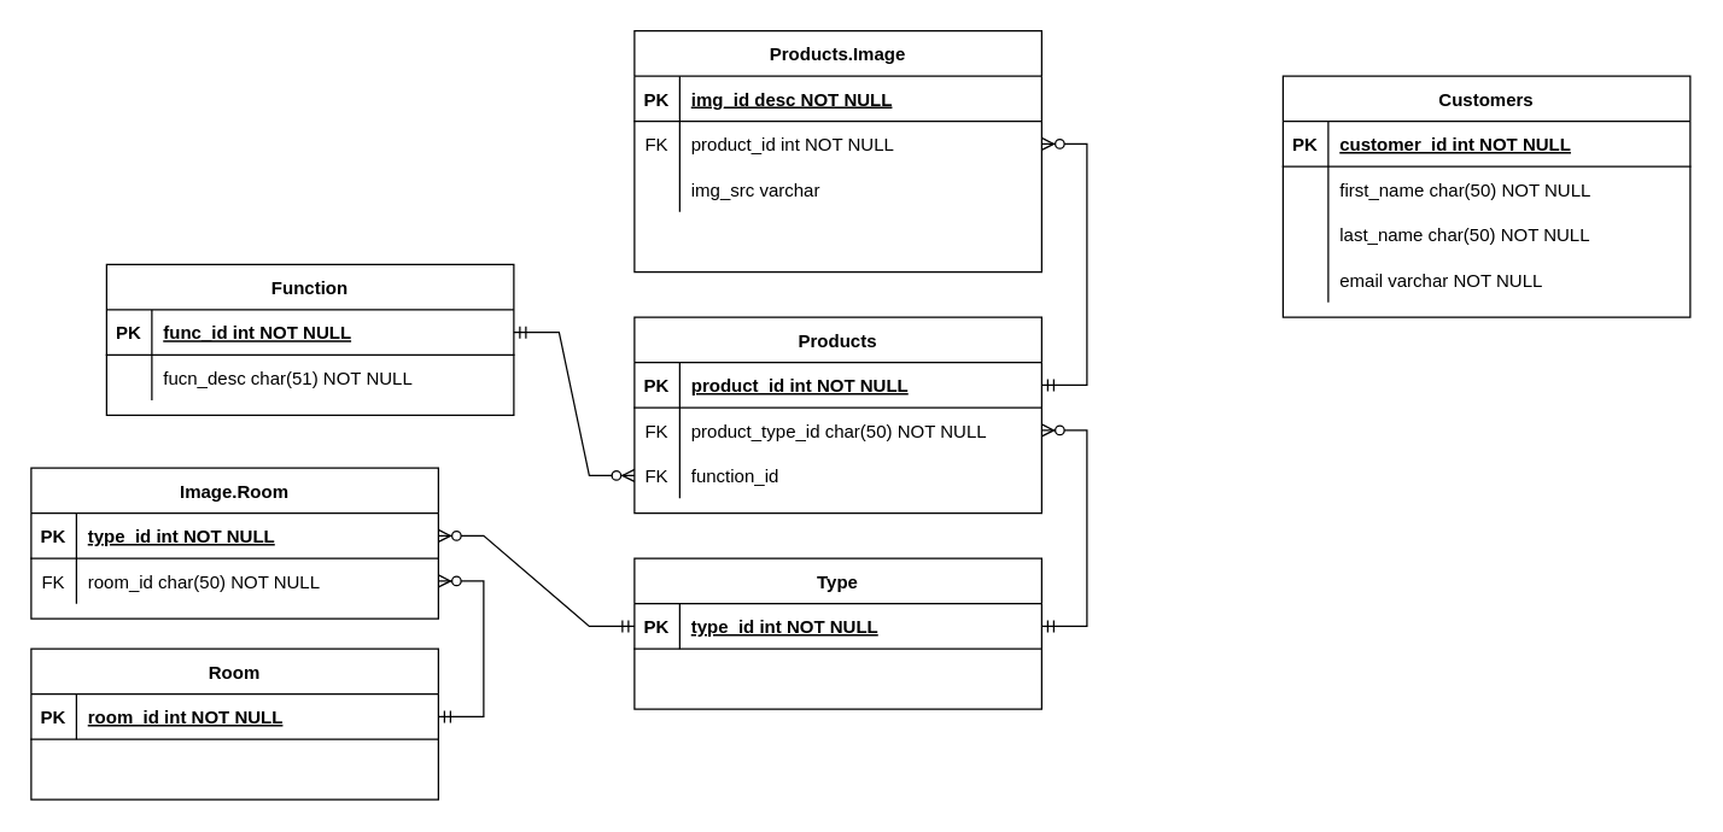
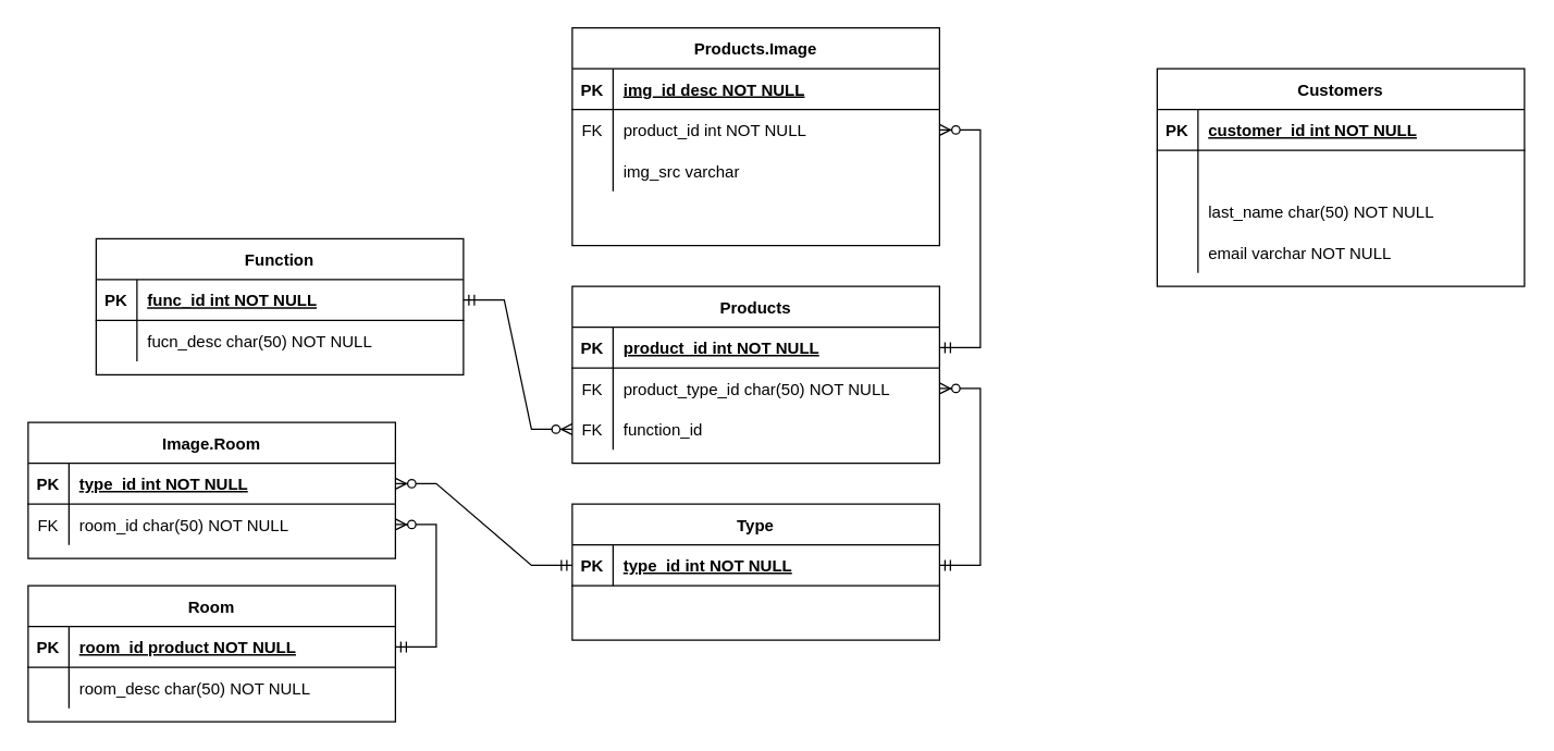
  <mxCell id="0" />
  <mxCell id="1" parent="0" />
  <mxCell id="2" value="Customers" style="shape=table;startSize=30;container=1;collapsible=1;childLayout=tableLayout;fixedRows=1;rowLines=0;fontStyle=1;align=center;resizeLast=1;" parent="1" vertex="1"><mxGeometry x="850" y="50" width="270" height="160" as="geometry" /></mxCell>
  <mxCell id="3" value="" style="shape=partialRectangle;collapsible=0;dropTarget=0;pointerEvents=0;fillColor=none;points=[[0,0.5],[1,0.5]];portConstraint=eastwest;top=0;left=0;right=0;bottom=1;" parent="2" vertex="1"><mxGeometry y="30" width="270" height="30" as="geometry" /></mxCell>
  <mxCell id="4" value="PK" style="shape=partialRectangle;overflow=hidden;connectable=0;fillColor=none;top=0;left=0;bottom=0;right=0;fontStyle=1;" parent="3" vertex="1"><mxGeometry width="30" height="30" as="geometry"><mxRectangle width="30" height="30" as="alternateBounds" /></mxGeometry></mxCell>
  <mxCell id="5" value="customer_id int NOT NULL " style="shape=partialRectangle;overflow=hidden;connectable=0;fillColor=none;top=0;left=0;bottom=0;right=0;align=left;spacingLeft=6;fontStyle=5;" parent="3" vertex="1"><mxGeometry x="30" width="240" height="30" as="geometry"><mxRectangle width="240" height="30" as="alternateBounds" /></mxGeometry></mxCell>
  <mxCell id="6" value="" style="shape=partialRectangle;collapsible=0;dropTarget=0;pointerEvents=0;fillColor=none;points=[[0,0.5],[1,0.5]];portConstraint=eastwest;top=0;left=0;right=0;bottom=0;" parent="2" vertex="1"><mxGeometry y="60" width="270" height="30" as="geometry" /></mxCell>
  <mxCell id="7" value="" style="shape=partialRectangle;overflow=hidden;connectable=0;fillColor=none;top=0;left=0;bottom=0;right=0;" parent="6" vertex="1"><mxGeometry width="30" height="30" as="geometry"><mxRectangle width="30" height="30" as="alternateBounds" /></mxGeometry></mxCell>
- <mxCell id="8" value="first_name char(50) NOT NULL" style="shape=partialRectangle;overflow=hidden;connectable=0;fillColor=none;top=0;left=0;bottom=0;right=0;align=left;spacingLeft=6;" parent="6" vertex="1"><mxGeometry x="30" width="240" height="30" as="geometry"><mxRectangle width="240" height="30" as="alternateBounds" /></mxGeometry></mxCell>
  <mxCell id="9" style="shape=partialRectangle;collapsible=0;dropTarget=0;pointerEvents=0;fillColor=none;points=[[0,0.5],[1,0.5]];portConstraint=eastwest;top=0;left=0;right=0;bottom=0;" parent="2" vertex="1"><mxGeometry y="90" width="270" height="30" as="geometry" /></mxCell>
  <mxCell id="10" style="shape=partialRectangle;overflow=hidden;connectable=0;fillColor=none;top=0;left=0;bottom=0;right=0;" parent="9" vertex="1"><mxGeometry width="30" height="30" as="geometry"><mxRectangle width="30" height="30" as="alternateBounds" /></mxGeometry></mxCell>
  <mxCell id="11" value="last_name char(50) NOT NULL" style="shape=partialRectangle;overflow=hidden;connectable=0;fillColor=none;top=0;left=0;bottom=0;right=0;align=left;spacingLeft=6;" parent="9" vertex="1"><mxGeometry x="30" width="240" height="30" as="geometry"><mxRectangle width="240" height="30" as="alternateBounds" /></mxGeometry></mxCell>
  <mxCell id="12" style="shape=partialRectangle;collapsible=0;dropTarget=0;pointerEvents=0;fillColor=none;points=[[0,0.5],[1,0.5]];portConstraint=eastwest;top=0;left=0;right=0;bottom=0;" parent="2" vertex="1"><mxGeometry y="120" width="270" height="30" as="geometry" /></mxCell>
  <mxCell id="13" style="shape=partialRectangle;overflow=hidden;connectable=0;fillColor=none;top=0;left=0;bottom=0;right=0;" parent="12" vertex="1"><mxGeometry width="30" height="30" as="geometry"><mxRectangle width="30" height="30" as="alternateBounds" /></mxGeometry></mxCell>
  <mxCell id="14" value="email varchar NOT NULL" style="shape=partialRectangle;overflow=hidden;connectable=0;fillColor=none;top=0;left=0;bottom=0;right=0;align=left;spacingLeft=6;" parent="12" vertex="1"><mxGeometry x="30" width="240" height="30" as="geometry"><mxRectangle width="240" height="30" as="alternateBounds" /></mxGeometry></mxCell>
  <mxCell id="15" value="Products" style="shape=table;startSize=30;container=1;collapsible=1;childLayout=tableLayout;fixedRows=1;rowLines=0;fontStyle=1;align=center;resizeLast=1;" parent="1" vertex="1"><mxGeometry x="420" y="210" width="270" height="130" as="geometry" /></mxCell>
  <mxCell id="16" value="" style="shape=partialRectangle;collapsible=0;dropTarget=0;pointerEvents=0;fillColor=none;points=[[0,0.5],[1,0.5]];portConstraint=eastwest;top=0;left=0;right=0;bottom=1;" parent="15" vertex="1"><mxGeometry y="30" width="270" height="30" as="geometry" /></mxCell>
  <mxCell id="17" value="PK" style="shape=partialRectangle;overflow=hidden;connectable=0;fillColor=none;top=0;left=0;bottom=0;right=0;fontStyle=1;" parent="16" vertex="1"><mxGeometry width="30" height="30" as="geometry"><mxRectangle width="30" height="30" as="alternateBounds" /></mxGeometry></mxCell>
  <mxCell id="18" value="product_id int NOT NULL " style="shape=partialRectangle;overflow=hidden;connectable=0;fillColor=none;top=0;left=0;bottom=0;right=0;align=left;spacingLeft=6;fontStyle=5;" parent="16" vertex="1"><mxGeometry x="30" width="240" height="30" as="geometry"><mxRectangle width="240" height="30" as="alternateBounds" /></mxGeometry></mxCell>
  <mxCell id="19" value="" style="shape=partialRectangle;collapsible=0;dropTarget=0;pointerEvents=0;fillColor=none;points=[[0,0.5],[1,0.5]];portConstraint=eastwest;top=0;left=0;right=0;bottom=0;" parent="15" vertex="1"><mxGeometry y="60" width="270" height="30" as="geometry" /></mxCell>
  <mxCell id="20" value="FK" style="shape=partialRectangle;overflow=hidden;connectable=0;fillColor=none;top=0;left=0;bottom=0;right=0;" parent="19" vertex="1"><mxGeometry width="30" height="30" as="geometry"><mxRectangle width="30" height="30" as="alternateBounds" /></mxGeometry></mxCell>
  <mxCell id="21" value="product_type_id char(50) NOT NULL" style="shape=partialRectangle;overflow=hidden;connectable=0;fillColor=none;top=0;left=0;bottom=0;right=0;align=left;spacingLeft=6;" parent="19" vertex="1"><mxGeometry x="30" width="240" height="30" as="geometry"><mxRectangle width="240" height="30" as="alternateBounds" /></mxGeometry></mxCell>
  <mxCell id="22" style="shape=partialRectangle;collapsible=0;dropTarget=0;pointerEvents=0;fillColor=none;points=[[0,0.5],[1,0.5]];portConstraint=eastwest;top=0;left=0;right=0;bottom=0;" parent="15" vertex="1"><mxGeometry y="90" width="270" height="30" as="geometry" /></mxCell>
  <mxCell id="23" value="FK" style="shape=partialRectangle;overflow=hidden;connectable=0;fillColor=none;top=0;left=0;bottom=0;right=0;" parent="22" vertex="1"><mxGeometry width="30" height="30" as="geometry"><mxRectangle width="30" height="30" as="alternateBounds" /></mxGeometry></mxCell>
  <mxCell id="24" value="function_id" style="shape=partialRectangle;overflow=hidden;connectable=0;fillColor=none;top=0;left=0;bottom=0;right=0;align=left;spacingLeft=6;" parent="22" vertex="1"><mxGeometry x="30" width="240" height="30" as="geometry"><mxRectangle width="240" height="30" as="alternateBounds" /></mxGeometry></mxCell>
  <mxCell id="25" value="Products.Image" style="shape=table;startSize=30;container=1;collapsible=1;childLayout=tableLayout;fixedRows=1;rowLines=0;fontStyle=1;align=center;resizeLast=1;" parent="1" vertex="1"><mxGeometry x="420" y="20" width="270" height="160" as="geometry" /></mxCell>
  <mxCell id="26" value="" style="shape=partialRectangle;collapsible=0;dropTarget=0;pointerEvents=0;fillColor=none;points=[[0,0.5],[1,0.5]];portConstraint=eastwest;top=0;left=0;right=0;bottom=1;" parent="25" vertex="1"><mxGeometry y="30" width="270" height="30" as="geometry" /></mxCell>
  <mxCell id="27" value="PK" style="shape=partialRectangle;overflow=hidden;connectable=0;fillColor=none;top=0;left=0;bottom=0;right=0;fontStyle=1;" parent="26" vertex="1"><mxGeometry width="30" height="30" as="geometry"><mxRectangle width="30" height="30" as="alternateBounds" /></mxGeometry></mxCell>
  <mxCell id="28" value="img_id desc NOT NULL " style="shape=partialRectangle;overflow=hidden;connectable=0;fillColor=none;top=0;left=0;bottom=0;right=0;align=left;spacingLeft=6;fontStyle=5;" parent="26" vertex="1"><mxGeometry x="30" width="240" height="30" as="geometry"><mxRectangle width="240" height="30" as="alternateBounds" /></mxGeometry></mxCell>
  <mxCell id="29" style="shape=partialRectangle;collapsible=0;dropTarget=0;pointerEvents=0;fillColor=none;points=[[0,0.5],[1,0.5]];portConstraint=eastwest;top=0;left=0;right=0;bottom=0;" parent="25" vertex="1"><mxGeometry y="60" width="270" height="30" as="geometry" /></mxCell>
  <mxCell id="30" value="FK" style="shape=partialRectangle;overflow=hidden;connectable=0;fillColor=none;top=0;left=0;bottom=0;right=0;" parent="29" vertex="1"><mxGeometry width="30" height="30" as="geometry"><mxRectangle width="30" height="30" as="alternateBounds" /></mxGeometry></mxCell>
  <mxCell id="31" value="product_id int NOT NULL" style="shape=partialRectangle;overflow=hidden;connectable=0;fillColor=none;top=0;left=0;bottom=0;right=0;align=left;spacingLeft=6;" parent="29" vertex="1"><mxGeometry x="30" width="240" height="30" as="geometry"><mxRectangle width="240" height="30" as="alternateBounds" /></mxGeometry></mxCell>
  <mxCell id="32" value="" style="shape=partialRectangle;collapsible=0;dropTarget=0;pointerEvents=0;fillColor=none;points=[[0,0.5],[1,0.5]];portConstraint=eastwest;top=0;left=0;right=0;bottom=0;" parent="25" vertex="1"><mxGeometry y="90" width="270" height="30" as="geometry" /></mxCell>
  <mxCell id="33" value="" style="shape=partialRectangle;overflow=hidden;connectable=0;fillColor=none;top=0;left=0;bottom=0;right=0;" parent="32" vertex="1"><mxGeometry width="30" height="30" as="geometry"><mxRectangle width="30" height="30" as="alternateBounds" /></mxGeometry></mxCell>
  <mxCell id="34" value="img_src varchar" style="shape=partialRectangle;overflow=hidden;connectable=0;fillColor=none;top=0;left=0;bottom=0;right=0;align=left;spacingLeft=6;" parent="32" vertex="1"><mxGeometry x="30" width="240" height="30" as="geometry"><mxRectangle width="240" height="30" as="alternateBounds" /></mxGeometry></mxCell>
  <mxCell id="35" value="Function" style="shape=table;startSize=30;container=1;collapsible=1;childLayout=tableLayout;fixedRows=1;rowLines=0;fontStyle=1;align=center;resizeLast=1;" parent="1" vertex="1"><mxGeometry x="70" y="175" width="270" height="100" as="geometry" /></mxCell>
  <mxCell id="36" value="" style="shape=partialRectangle;collapsible=0;dropTarget=0;pointerEvents=0;fillColor=none;points=[[0,0.5],[1,0.5]];portConstraint=eastwest;top=0;left=0;right=0;bottom=1;" parent="35" vertex="1"><mxGeometry y="30" width="270" height="30" as="geometry" /></mxCell>
  <mxCell id="37" value="PK" style="shape=partialRectangle;overflow=hidden;connectable=0;fillColor=none;top=0;left=0;bottom=0;right=0;fontStyle=1;" parent="36" vertex="1"><mxGeometry width="30" height="30" as="geometry"><mxRectangle width="30" height="30" as="alternateBounds" /></mxGeometry></mxCell>
  <mxCell id="38" value="func_id int NOT NULL " style="shape=partialRectangle;overflow=hidden;connectable=0;fillColor=none;top=0;left=0;bottom=0;right=0;align=left;spacingLeft=6;fontStyle=5;" parent="36" vertex="1"><mxGeometry x="30" width="240" height="30" as="geometry"><mxRectangle width="240" height="30" as="alternateBounds" /></mxGeometry></mxCell>
  <mxCell id="39" value="" style="shape=partialRectangle;collapsible=0;dropTarget=0;pointerEvents=0;fillColor=none;points=[[0,0.5],[1,0.5]];portConstraint=eastwest;top=0;left=0;right=0;bottom=0;" parent="35" vertex="1"><mxGeometry y="60" width="270" height="30" as="geometry" /></mxCell>
  <mxCell id="40" value="" style="shape=partialRectangle;overflow=hidden;connectable=0;fillColor=none;top=0;left=0;bottom=0;right=0;" parent="39" vertex="1"><mxGeometry width="30" height="30" as="geometry"><mxRectangle width="30" height="30" as="alternateBounds" /></mxGeometry></mxCell>
- <mxCell id="41" value="fucn_desc char(51) NOT NULL" style="shape=partialRectangle;overflow=hidden;connectable=0;fillColor=none;top=0;left=0;bottom=0;right=0;align=left;spacingLeft=6;" parent="39" vertex="1"><mxGeometry x="30" width="240" height="30" as="geometry"><mxRectangle width="240" height="30" as="alternateBounds" /></mxGeometry></mxCell>
+ <mxCell id="41" value="fucn_desc char(50) NOT NULL" style="shape=partialRectangle;overflow=hidden;connectable=0;fillColor=none;top=0;left=0;bottom=0;right=0;align=left;spacingLeft=6;" parent="39" vertex="1"><mxGeometry x="30" width="240" height="30" as="geometry"><mxRectangle width="240" height="30" as="alternateBounds" /></mxGeometry></mxCell>
  <mxCell id="42" value="Type" style="shape=table;startSize=30;container=1;collapsible=1;childLayout=tableLayout;fixedRows=1;rowLines=0;fontStyle=1;align=center;resizeLast=1;" parent="1" vertex="1"><mxGeometry x="420" y="370" width="270" height="100" as="geometry" /></mxCell>
  <mxCell id="43" value="" style="shape=partialRectangle;collapsible=0;dropTarget=0;pointerEvents=0;fillColor=none;points=[[0,0.5],[1,0.5]];portConstraint=eastwest;top=0;left=0;right=0;bottom=1;" parent="42" vertex="1"><mxGeometry y="30" width="270" height="30" as="geometry" /></mxCell>
  <mxCell id="44" value="PK" style="shape=partialRectangle;overflow=hidden;connectable=0;fillColor=none;top=0;left=0;bottom=0;right=0;fontStyle=1;" parent="43" vertex="1"><mxGeometry width="30" height="30" as="geometry"><mxRectangle width="30" height="30" as="alternateBounds" /></mxGeometry></mxCell>
  <mxCell id="45" value="type_id int NOT NULL " style="shape=partialRectangle;overflow=hidden;connectable=0;fillColor=none;top=0;left=0;bottom=0;right=0;align=left;spacingLeft=6;fontStyle=5;" parent="43" vertex="1"><mxGeometry x="30" width="240" height="30" as="geometry"><mxRectangle width="240" height="30" as="alternateBounds" /></mxGeometry></mxCell>
  <mxCell id="46" style="shape=partialRectangle;collapsible=0;dropTarget=0;pointerEvents=0;fillColor=none;points=[[0,0.5],[1,0.5]];portConstraint=eastwest;top=0;left=0;right=0;bottom=0;" parent="42" vertex="1"><mxGeometry y="60" width="270" height="30" as="geometry" /></mxCell>
  <mxCell id="47" style="shape=partialRectangle;overflow=hidden;connectable=0;fillColor=none;top=0;left=0;bottom=0;right=0;" parent="46" vertex="1"><mxGeometry width="30" height="30" as="geometry"><mxRectangle width="30" height="30" as="alternateBounds" /></mxGeometry></mxCell>
  <mxCell id="48" value="Room" style="shape=table;startSize=30;container=1;collapsible=1;childLayout=tableLayout;fixedRows=1;rowLines=0;fontStyle=1;align=center;resizeLast=1;" parent="1" vertex="1"><mxGeometry x="20" y="430" width="270" height="100" as="geometry" /></mxCell>
  <mxCell id="49" value="" style="shape=partialRectangle;collapsible=0;dropTarget=0;pointerEvents=0;fillColor=none;points=[[0,0.5],[1,0.5]];portConstraint=eastwest;top=0;left=0;right=0;bottom=1;" parent="48" vertex="1"><mxGeometry y="30" width="270" height="30" as="geometry" /></mxCell>
  <mxCell id="50" value="PK" style="shape=partialRectangle;overflow=hidden;connectable=0;fillColor=none;top=0;left=0;bottom=0;right=0;fontStyle=1;" parent="49" vertex="1"><mxGeometry width="30" height="30" as="geometry"><mxRectangle width="30" height="30" as="alternateBounds" /></mxGeometry></mxCell>
- <mxCell id="51" value="room_id int NOT NULL " style="shape=partialRectangle;overflow=hidden;connectable=0;fillColor=none;top=0;left=0;bottom=0;right=0;align=left;spacingLeft=6;fontStyle=5;" parent="49" vertex="1"><mxGeometry x="30" width="240" height="30" as="geometry"><mxRectangle width="240" height="30" as="alternateBounds" /></mxGeometry></mxCell>
+ <mxCell id="51" value="room_id product NOT NULL " style="shape=partialRectangle;overflow=hidden;connectable=0;fillColor=none;top=0;left=0;bottom=0;right=0;align=left;spacingLeft=6;fontStyle=5;" parent="49" vertex="1"><mxGeometry x="30" width="240" height="30" as="geometry"><mxRectangle width="240" height="30" as="alternateBounds" /></mxGeometry></mxCell>
  <mxCell id="52" value="" style="shape=partialRectangle;collapsible=0;dropTarget=0;pointerEvents=0;fillColor=none;points=[[0,0.5],[1,0.5]];portConstraint=eastwest;top=0;left=0;right=0;bottom=0;" parent="48" vertex="1"><mxGeometry y="60" width="270" height="30" as="geometry" /></mxCell>
  <mxCell id="53" value="" style="shape=partialRectangle;overflow=hidden;connectable=0;fillColor=none;top=0;left=0;bottom=0;right=0;" parent="52" vertex="1"><mxGeometry width="30" height="30" as="geometry"><mxRectangle width="30" height="30" as="alternateBounds" /></mxGeometry></mxCell>
+ <mxCell id="54" value="room_desc char(50) NOT NULL" style="shape=partialRectangle;overflow=hidden;connectable=0;fillColor=none;top=0;left=0;bottom=0;right=0;align=left;spacingLeft=6;" parent="52" vertex="1"><mxGeometry x="30" width="240" height="30" as="geometry"><mxRectangle width="240" height="30" as="alternateBounds" /></mxGeometry></mxCell>
  <mxCell id="55" value="" style="edgeStyle=entityRelationEdgeStyle;fontSize=12;html=1;endArrow=ERzeroToMany;startArrow=ERmandOne;rounded=0;exitX=1;exitY=0.5;exitDx=0;exitDy=0;entryX=1;entryY=0.5;entryDx=0;entryDy=0;" parent="1" source="16" target="29" edge="1"><mxGeometry width="100" height="100" relative="1" as="geometry"><mxPoint x="695" y="230" as="sourcePoint" /><mxPoint x="795" y="130" as="targetPoint" /></mxGeometry></mxCell>
  <mxCell id="56" value="Image.Room" style="shape=table;startSize=30;container=1;collapsible=1;childLayout=tableLayout;fixedRows=1;rowLines=0;fontStyle=1;align=center;resizeLast=1;" parent="1" vertex="1"><mxGeometry x="20" y="310" width="270" height="100" as="geometry" /></mxCell>
  <mxCell id="57" value="" style="shape=partialRectangle;collapsible=0;dropTarget=0;pointerEvents=0;fillColor=none;points=[[0,0.5],[1,0.5]];portConstraint=eastwest;top=0;left=0;right=0;bottom=1;" parent="56" vertex="1"><mxGeometry y="30" width="270" height="30" as="geometry" /></mxCell>
  <mxCell id="58" value="PK" style="shape=partialRectangle;overflow=hidden;connectable=0;fillColor=none;top=0;left=0;bottom=0;right=0;fontStyle=1;" parent="57" vertex="1"><mxGeometry width="30" height="30" as="geometry"><mxRectangle width="30" height="30" as="alternateBounds" /></mxGeometry></mxCell>
  <mxCell id="59" value="type_id int NOT NULL " style="shape=partialRectangle;overflow=hidden;connectable=0;fillColor=none;top=0;left=0;bottom=0;right=0;align=left;spacingLeft=6;fontStyle=5;" parent="57" vertex="1"><mxGeometry x="30" width="240" height="30" as="geometry"><mxRectangle width="240" height="30" as="alternateBounds" /></mxGeometry></mxCell>
  <mxCell id="60" value="" style="shape=partialRectangle;collapsible=0;dropTarget=0;pointerEvents=0;fillColor=none;points=[[0,0.5],[1,0.5]];portConstraint=eastwest;top=0;left=0;right=0;bottom=0;" parent="56" vertex="1"><mxGeometry y="60" width="270" height="30" as="geometry" /></mxCell>
  <mxCell id="61" value="FK" style="shape=partialRectangle;overflow=hidden;connectable=0;fillColor=none;top=0;left=0;bottom=0;right=0;" parent="60" vertex="1"><mxGeometry width="30" height="30" as="geometry"><mxRectangle width="30" height="30" as="alternateBounds" /></mxGeometry></mxCell>
  <mxCell id="62" value="room_id char(50) NOT NULL" style="shape=partialRectangle;overflow=hidden;connectable=0;fillColor=none;top=0;left=0;bottom=0;right=0;align=left;spacingLeft=6;" parent="60" vertex="1"><mxGeometry x="30" width="240" height="30" as="geometry"><mxRectangle width="240" height="30" as="alternateBounds" /></mxGeometry></mxCell>
  <mxCell id="63" value="" style="edgeStyle=entityRelationEdgeStyle;fontSize=12;html=1;endArrow=ERzeroToMany;startArrow=ERmandOne;rounded=0;exitX=1;exitY=0.5;exitDx=0;exitDy=0;entryX=1;entryY=0.5;entryDx=0;entryDy=0;" parent="1" source="43" target="19" edge="1"><mxGeometry width="100" height="100" relative="1" as="geometry"><mxPoint x="740" y="380" as="sourcePoint" /><mxPoint x="410" y="270" as="targetPoint" /></mxGeometry></mxCell>
  <mxCell id="64" value="" style="edgeStyle=entityRelationEdgeStyle;fontSize=12;html=1;endArrow=ERzeroToMany;startArrow=ERmandOne;rounded=0;exitX=0;exitY=0.5;exitDx=0;exitDy=0;entryX=1;entryY=0.5;entryDx=0;entryDy=0;" parent="1" source="43" target="57" edge="1"><mxGeometry width="100" height="100" relative="1" as="geometry"><mxPoint x="700" y="365" as="sourcePoint" /><mxPoint x="700" y="275" as="targetPoint" /></mxGeometry></mxCell>
  <mxCell id="65" value="" style="edgeStyle=entityRelationEdgeStyle;fontSize=12;html=1;endArrow=ERzeroToMany;startArrow=ERmandOne;rounded=0;exitX=1;exitY=0.5;exitDx=0;exitDy=0;entryX=1;entryY=0.5;entryDx=0;entryDy=0;" parent="1" source="49" target="60" edge="1"><mxGeometry width="100" height="100" relative="1" as="geometry"><mxPoint x="390" y="520" as="sourcePoint" /><mxPoint x="100" y="390" as="targetPoint" /></mxGeometry></mxCell>
  <mxCell id="66" value="" style="edgeStyle=entityRelationEdgeStyle;fontSize=12;html=1;endArrow=ERzeroToMany;startArrow=ERmandOne;rounded=0;exitX=1;exitY=0.5;exitDx=0;exitDy=0;entryX=0;entryY=0.5;entryDx=0;entryDy=0;" parent="1" source="36" target="22" edge="1"><mxGeometry width="100" height="100" relative="1" as="geometry"><mxPoint x="350" y="210" as="sourcePoint" /><mxPoint x="350" y="120" as="targetPoint" /></mxGeometry></mxCell>
